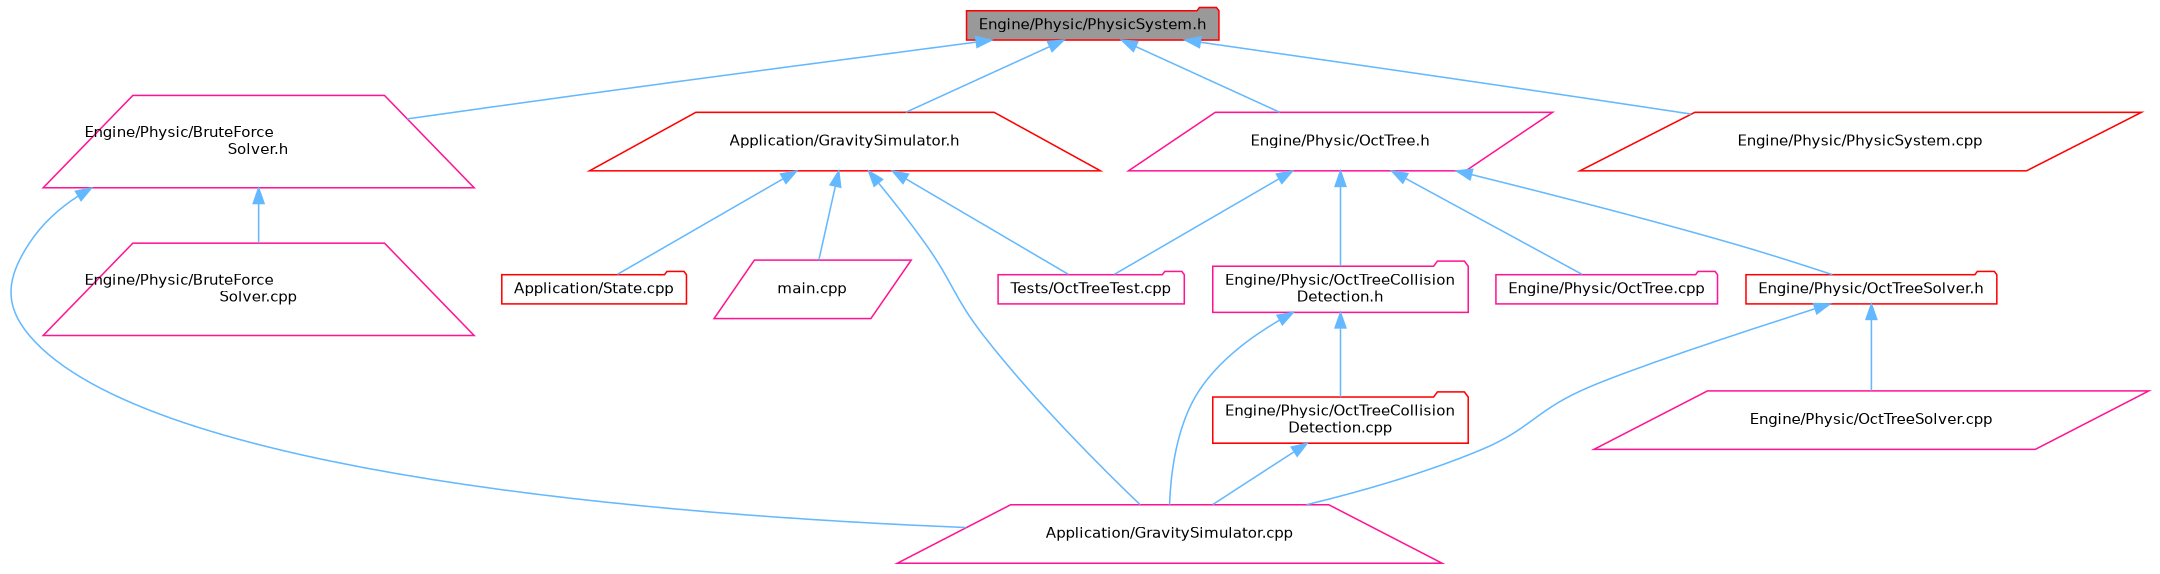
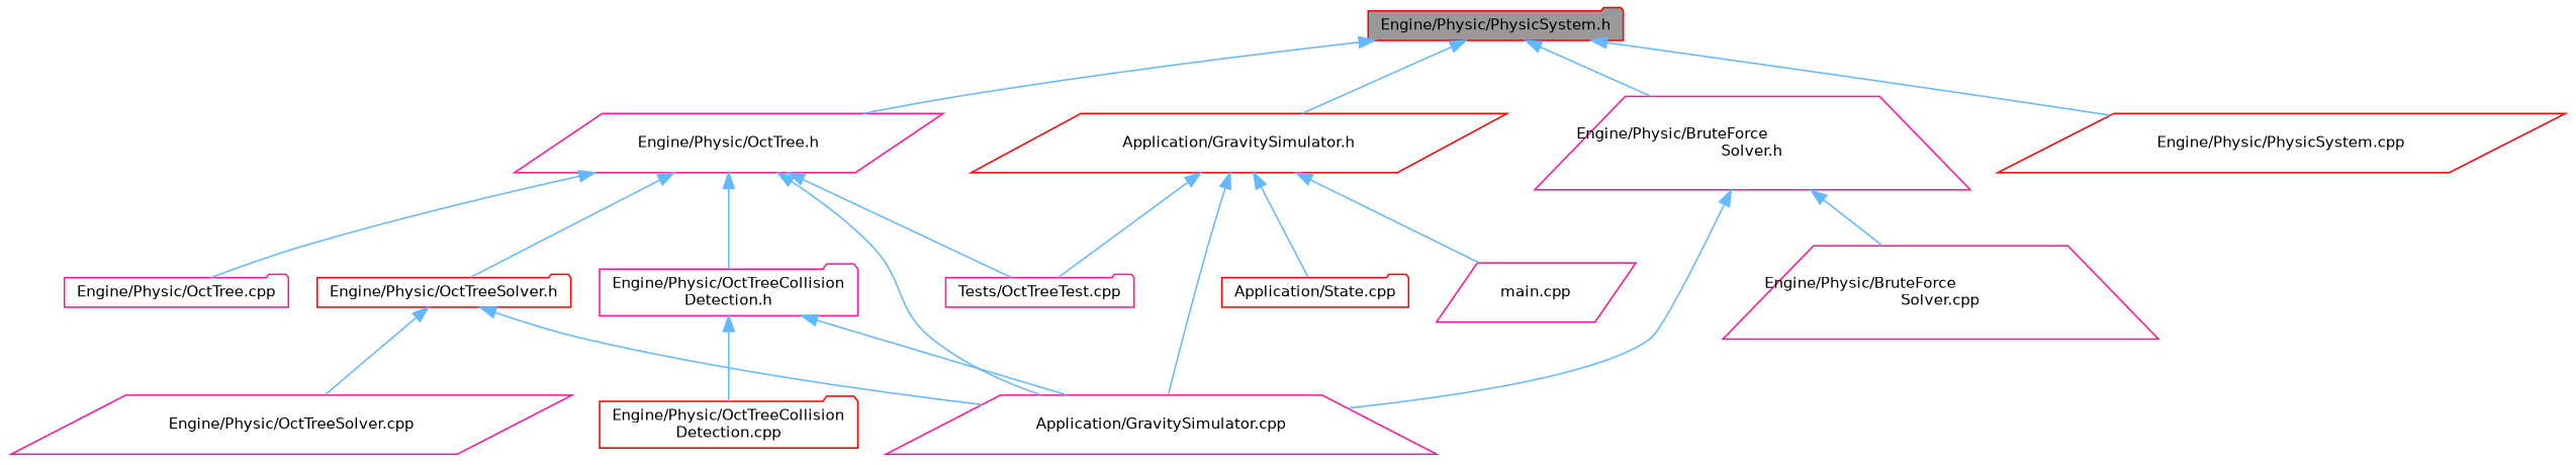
  digraph {
    node [color=deeppink fillcolor=white fontname=Helvetica fontsize=10 shape=folder style=filled]
    edge [color=steelblue1 dir=back fontname=Helvetica fontsize=10 labelfontname=Helvetica labelfontsize=10 style=solid]
    n1 [color=red fillcolor=grey60 fontcolor=black height=0.2 label="Engine/Physic/PhysicSystem.h" width=0.4]
-   n2 [color=red height=0.2 label="Application/GravitySimulator.h" shape=trapezium width=0.4]
+   n2 [color=red height=0.2 label="Application/GravitySimulator.h" shape=parallelogram width=0.4]
    n3 [height=0.2 label="Engine/Physic/BruteForce\lSolver.h" shape=trapezium width=0.4]
    n4 [height=0.2 label="Engine/Physic/OctTree.h" shape=parallelogram width=0.4]
    n5 [color=red height=0.2 label="Engine/Physic/PhysicSystem.cpp" shape=parallelogram width=0.4]
    n6 [height=0.2 label="Tests/OctTreeTest.cpp" width=0.4]
    n7 [height=0.2 label="Application/GravitySimulator.cpp" shape=trapezium width=0.4]
    n8 [color=red height=0.2 label="Application/State.cpp" width=0.4]
    n9 [height=0.2 label="main.cpp" shape=parallelogram width=0.4]
    n10 [height=0.2 label="Engine/Physic/BruteForce\lSolver.cpp" shape=trapezium width=0.4]
    n11 [height=0.2 label="Engine/Physic/OctTree.cpp" width=0.4]
    n12 [height=0.2 label="Engine/Physic/OctTreeCollision\lDetection.h" width=0.4]
    n13 [color=red height=0.2 label="Engine/Physic/OctTreeSolver.h" width=0.4]
    n14 [color=red height=0.2 label="Engine/Physic/OctTreeCollision\lDetection.cpp" width=0.4]
    n15 [height=0.2 label="Engine/Physic/OctTreeSolver.cpp" shape=parallelogram width=0.4]
    n1 -> n2
    n1 -> n3
    n1 -> n4
    n1 -> n5
    n2 -> n6
    n2 -> n7
    n2 -> n8
    n2 -> n9
    n3 -> n7
    n3 -> n10
    n4 -> n6
-   n14 -> n7
+   n4 -> n7
    n4 -> n11
    n4 -> n12
    n4 -> n13
    n12 -> n7
    n12 -> n14
    n13 -> n7
    n13 -> n15
  }
